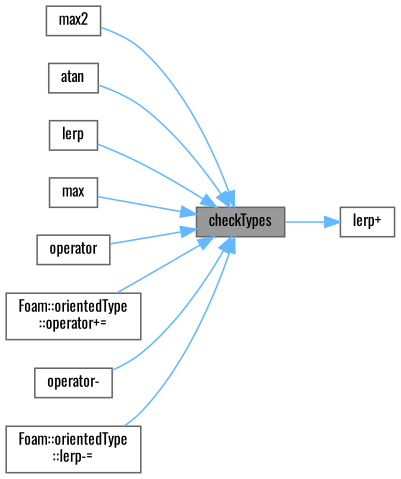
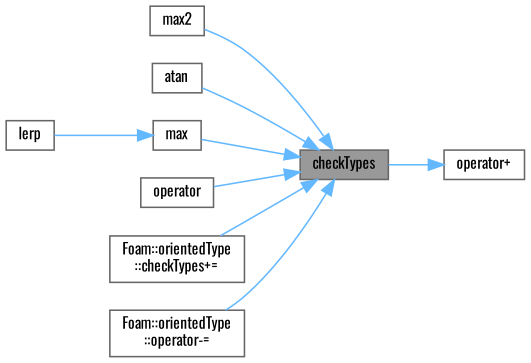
  digraph {
    fontname=Oswald
    rankdir=RL
    node [color=grey40 fillcolor=white fontname=Oswald fontsize=10 shape=box style=filled]
    edge [color=steelblue1 dir=back fontname=Oswald fontsize=10 labelfontname=Helvetica labelfontsize=10 style=solid]
    n1 [color=gray40 fillcolor=grey60 fontcolor=black height=0.2 label=checkTypes width=0.4]
    n2 [height=0.2 label=max2 width=0.4]
    n3 [height=0.2 label=atan width=0.4]
    n4 [height=0.2 label=lerp width=0.4]
    n5 [height=0.2 label=max width=0.4]
    n6 [height=0.2 label=operator width=0.4]
-   n7 [height=0.2 label="Foam::orientedType\l::operator+=" width=0.4]
-   n8 [height=0.2 label="operator-" width=0.4]
-   n9 [height=0.2 label="Foam::orientedType\l::lerp-=" width=0.4]
-   n10 [height=0.2 label="lerp+" width=0.4]
+   n7 [height=0.2 label="Foam::orientedType\l::checkTypes+=" width=0.4]
+   n9 [height=0.2 label="Foam::orientedType\l::operator-=" width=0.4]
+   n10 [height=0.2 label="operator+" width=0.4]
    n1 -> n2
    n1 -> n3
-   n1 -> n4
+   n5 -> n4
    n1 -> n5
    n1 -> n6
    n1 -> n7
-   n1 -> n8
    n1 -> n9
    n10 -> n1
  }
